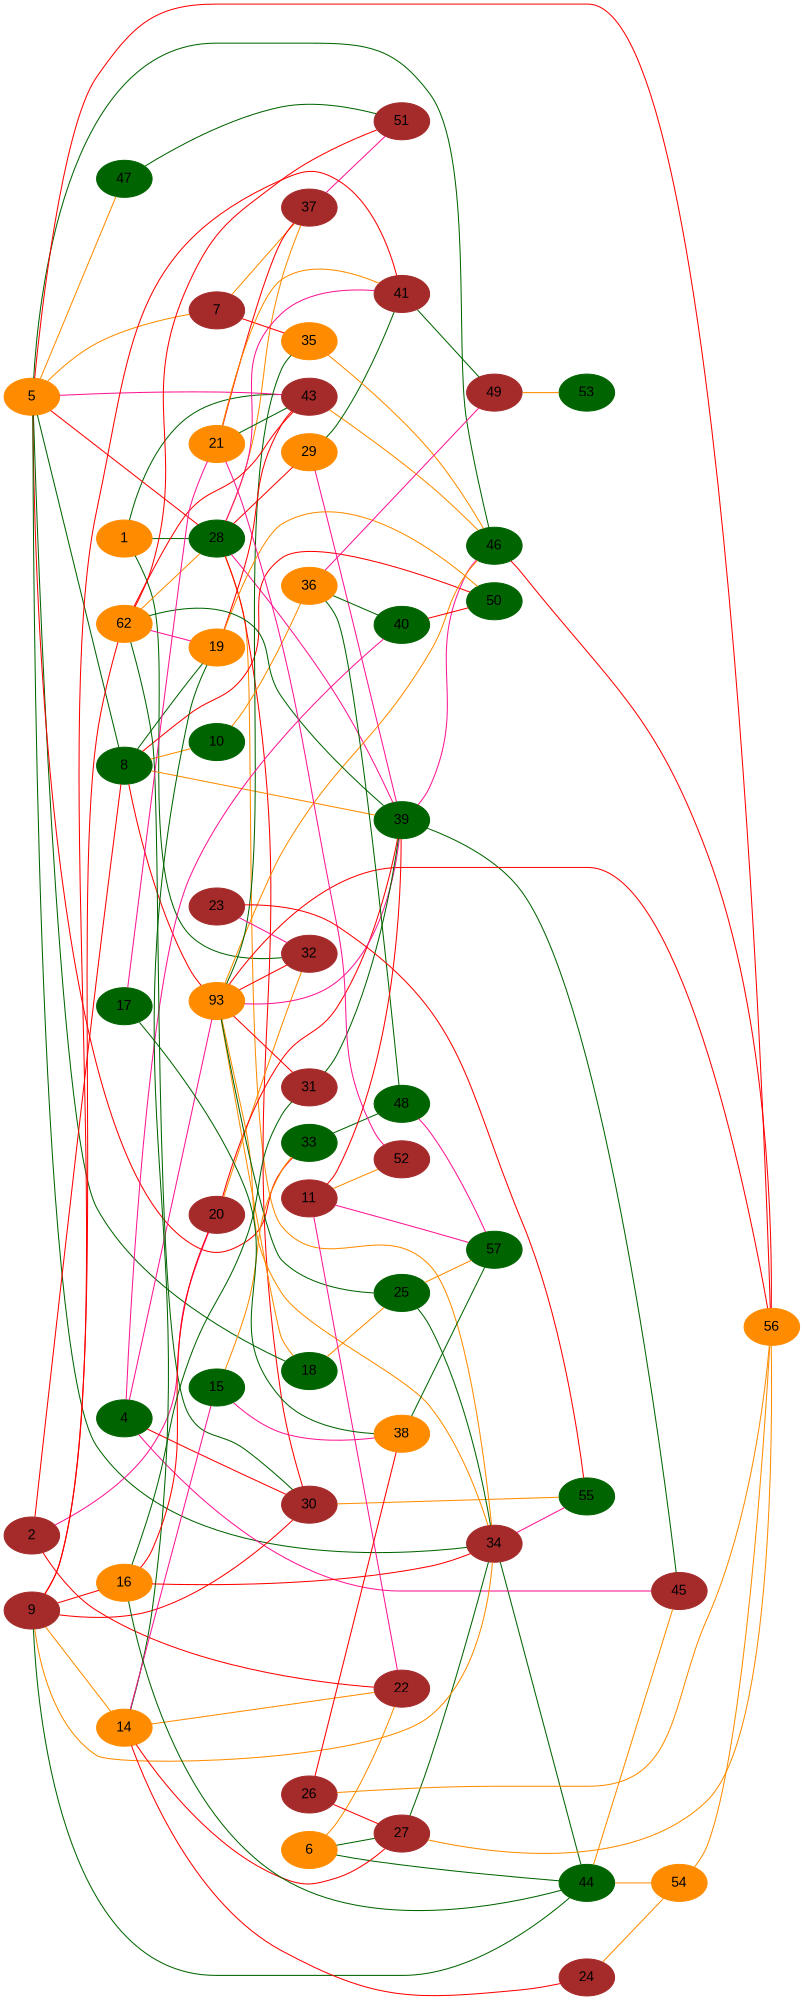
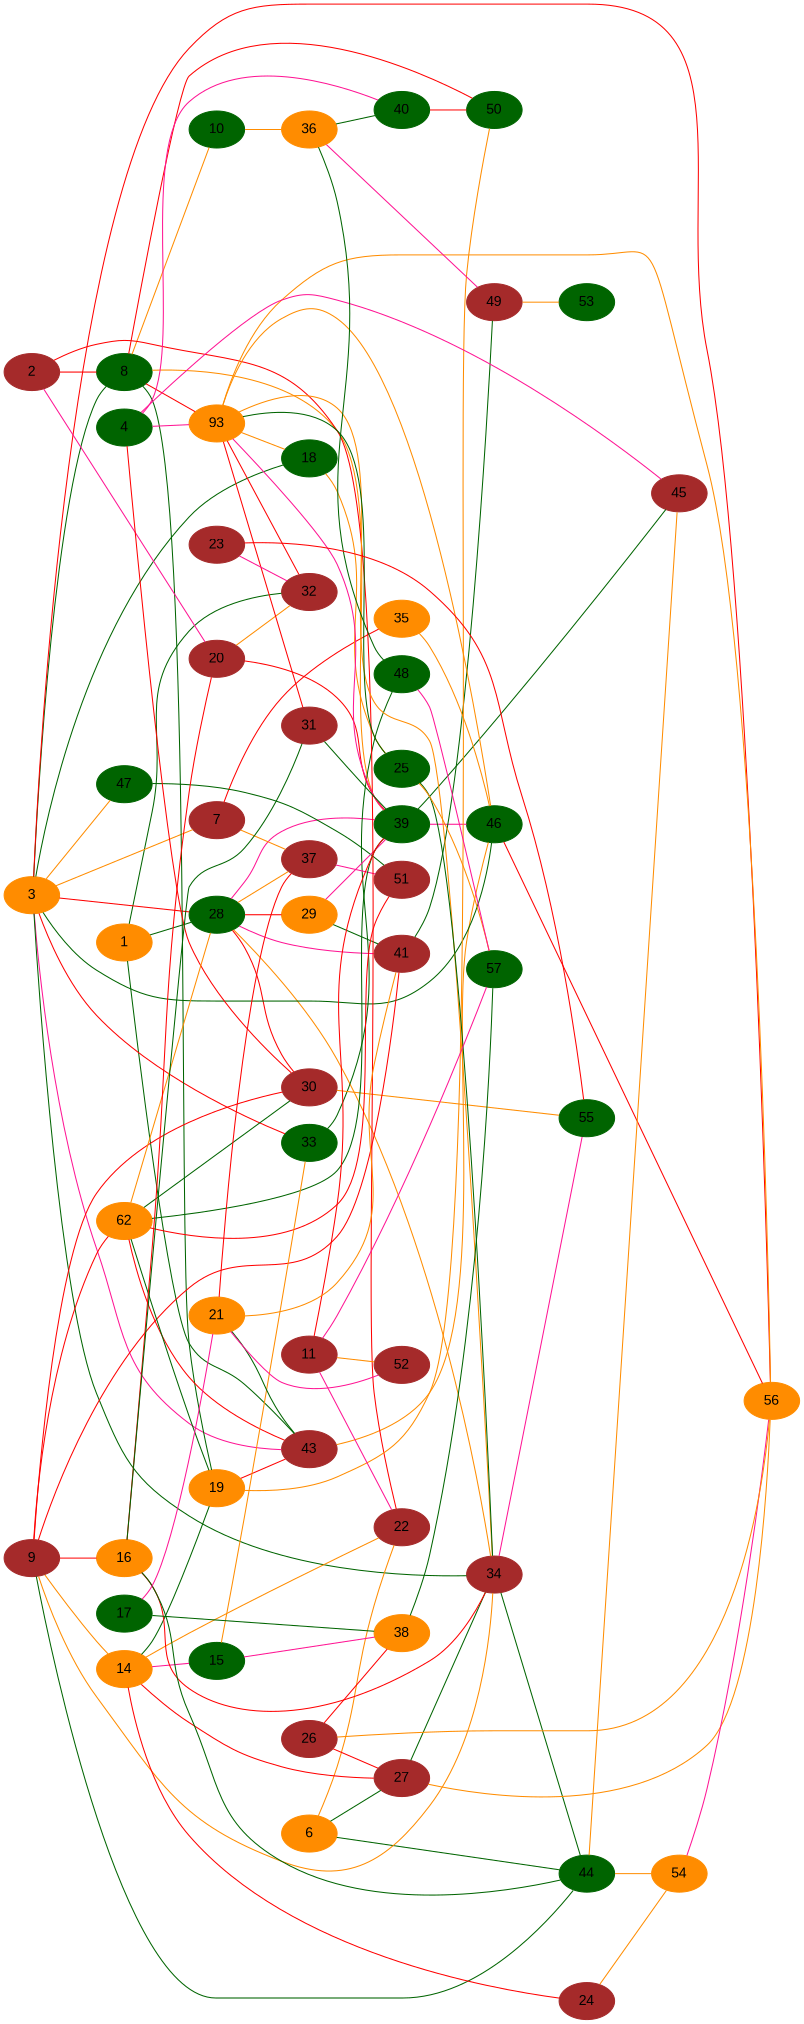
  graph {
    fontname="Liberation Sans"
    rankdir=LR
    node [color=brown fontname="Liberation Sans" style=filled]
    edge [color=darkgreen fontname="Liberation Sans" weight=1.0]
    1 [color=darkorange]
    28 [color=darkgreen]
    32
    43
-   3 [color=darkorange label=5]
+   3 [color=darkorange]
    8 [color=darkgreen]
    7
    18 [color=darkgreen]
    33 [color=darkgreen]
    34
    46 [color=darkgreen]
    47 [color=darkgreen]
    56 [color=darkorange]
    30
    29 [color=darkorange]
    37
    39 [color=darkgreen]
    41
    2
    20
    22
    n22 [color=darkorange label=93]
    10 [color=darkgreen]
    19 [color=darkorange]
    50 [color=darkgreen]
    35 [color=darkorange]
    25 [color=darkgreen]
    48 [color=darkgreen]
    44 [color=darkgreen]
    55 [color=darkgreen]
    51
    4 [color=darkgreen]
    40 [color=darkgreen]
    45
    31
    53 [color=darkgreen]
    6 [color=darkorange]
    27
    54 [color=darkorange]
    36 [color=darkorange]
    9
    n42 [color=darkorange label=62]
    14 [color=darkorange]
    16 [color=darkorange]
    15 [color=darkgreen]
    24
    49
    11
    52
    57 [color=darkgreen]
    38 [color=darkorange]
    17 [color=darkgreen]
    21 [color=darkorange]
    23
    26
    1 -- 28
    1 -- 32
    1 -- 43
    28 -- 34 [color=darkorange]
    28 -- 30 [color=red]
    28 -- 29 [color=red]
    28 -- 37 [color=darkorange]
    28 -- 39 [color=deeppink]
    28 -- 41 [color=deeppink]
    43 -- 46 [color=darkorange]
    3 -- 28 [color=red weight=2.0]
    3 -- 43 [color=deeppink]
    3 -- 8
    3 -- 7 [color=darkorange]
    3 -- 18
    3 -- 33 [color=red]
    3 -- 34
    3 -- 46
    3 -- 47 [color=darkorange]
    3 -- 56 [color=red]
    8 -- 39 [color=darkorange]
    8 -- n22 [color=red weight=2.0]
    8 -- 10 [color=darkorange]
    8 -- 19
    8 -- 50 [color=red]
    7 -- 37 [color=darkorange]
    7 -- 35 [color=red]
    18 -- 25 [color=darkorange]
    33 -- 48
    34 -- 44
    34 -- 55 [color=deeppink]
    46 -- 56 [color=red]
    47 -- 51
    30 -- 55 [color=darkorange]
    29 -- 39 [color=deeppink]
    29 -- 41
    37 -- 51 [color=deeppink]
    39 -- 46 [color=deeppink weight=2.0]
    39 -- 45
    41 -- 49
    2 -- 8 [color=red]
    2 -- 20 [color=deeppink]
    2 -- 22 [color=red]
    20 -- 32 [color=darkorange]
    20 -- 39 [color=red]
    n22 -- 32 [color=red]
    n22 -- 18 [color=darkorange weight=2.0]
    n22 -- 34 [color=darkorange]
    n22 -- 46 [color=darkorange]
-   n22 -- 56 [color=red]
+   n22 -- 56 [color=darkorange]
    n22 -- 39 [color=deeppink]
-   n22 -- 35
    n22 -- 25
    n22 -- 31 [color=red]
    10 -- 36 [color=darkorange]
    19 -- 43 [color=red]
    19 -- 50 [color=darkorange]
    35 -- 46 [color=darkorange]
    25 -- 34
    25 -- 57 [color=darkorange]
    48 -- 57 [color=deeppink]
    44 -- 45 [color=darkorange]
    44 -- 54 [color=darkorange]
    4 -- 30 [color=red]
    4 -- n22 [color=deeppink]
    4 -- 40 [color=deeppink]
    4 -- 45 [color=deeppink]
    40 -- 50 [color=red]
    31 -- 39
    6 -- 22 [color=darkorange]
    6 -- 44
    6 -- 27
    27 -- 34
    27 -- 56 [color=darkorange]
-   54 -- 56 [color=darkorange]
+   54 -- 56 [color=deeppink]
    36 -- 48
    36 -- 40
    36 -- 49 [color=deeppink]
    9 -- 34 [color=darkorange]
    9 -- 30 [color=red]
    9 -- 41 [color=red]
    9 -- 44 [weight=2.0]
    9 -- n42 [color=red weight=2.0]
    9 -- 14 [color=darkorange]
    9 -- 16 [color=red weight=2.0]
    n42 -- 28 [color=darkorange]
    n42 -- 43 [color=red]
    n42 -- 30
    n42 -- 39
-   n42 -- 19 [color=deeppink]
+   n42 -- 19
    n42 -- 51 [color=red]
    14 -- 22 [color=darkorange]
    14 -- 19
    14 -- 27 [color=red]
    14 -- 15 [color=deeppink]
    14 -- 24 [color=red]
    16 -- 34 [color=red]
    16 -- 20 [color=red]
    16 -- 44
    16 -- 31
    15 -- 33 [color=darkorange]
    15 -- 38 [color=deeppink]
    24 -- 54 [color=darkorange]
    49 -- 53 [color=darkorange]
    11 -- 39 [color=red]
    11 -- 22 [color=deeppink]
    11 -- 52 [color=darkorange]
    11 -- 57 [color=deeppink]
    38 -- 57
    17 -- 38
    17 -- 21 [color=deeppink]
    21 -- 43
    21 -- 37 [color=red]
    21 -- 41 [color=darkorange]
    21 -- 52 [color=deeppink]
    23 -- 32 [color=deeppink]
    23 -- 55 [color=red]
    26 -- 56 [color=darkorange]
    26 -- 27 [color=red]
    26 -- 38 [color=red]
  }
